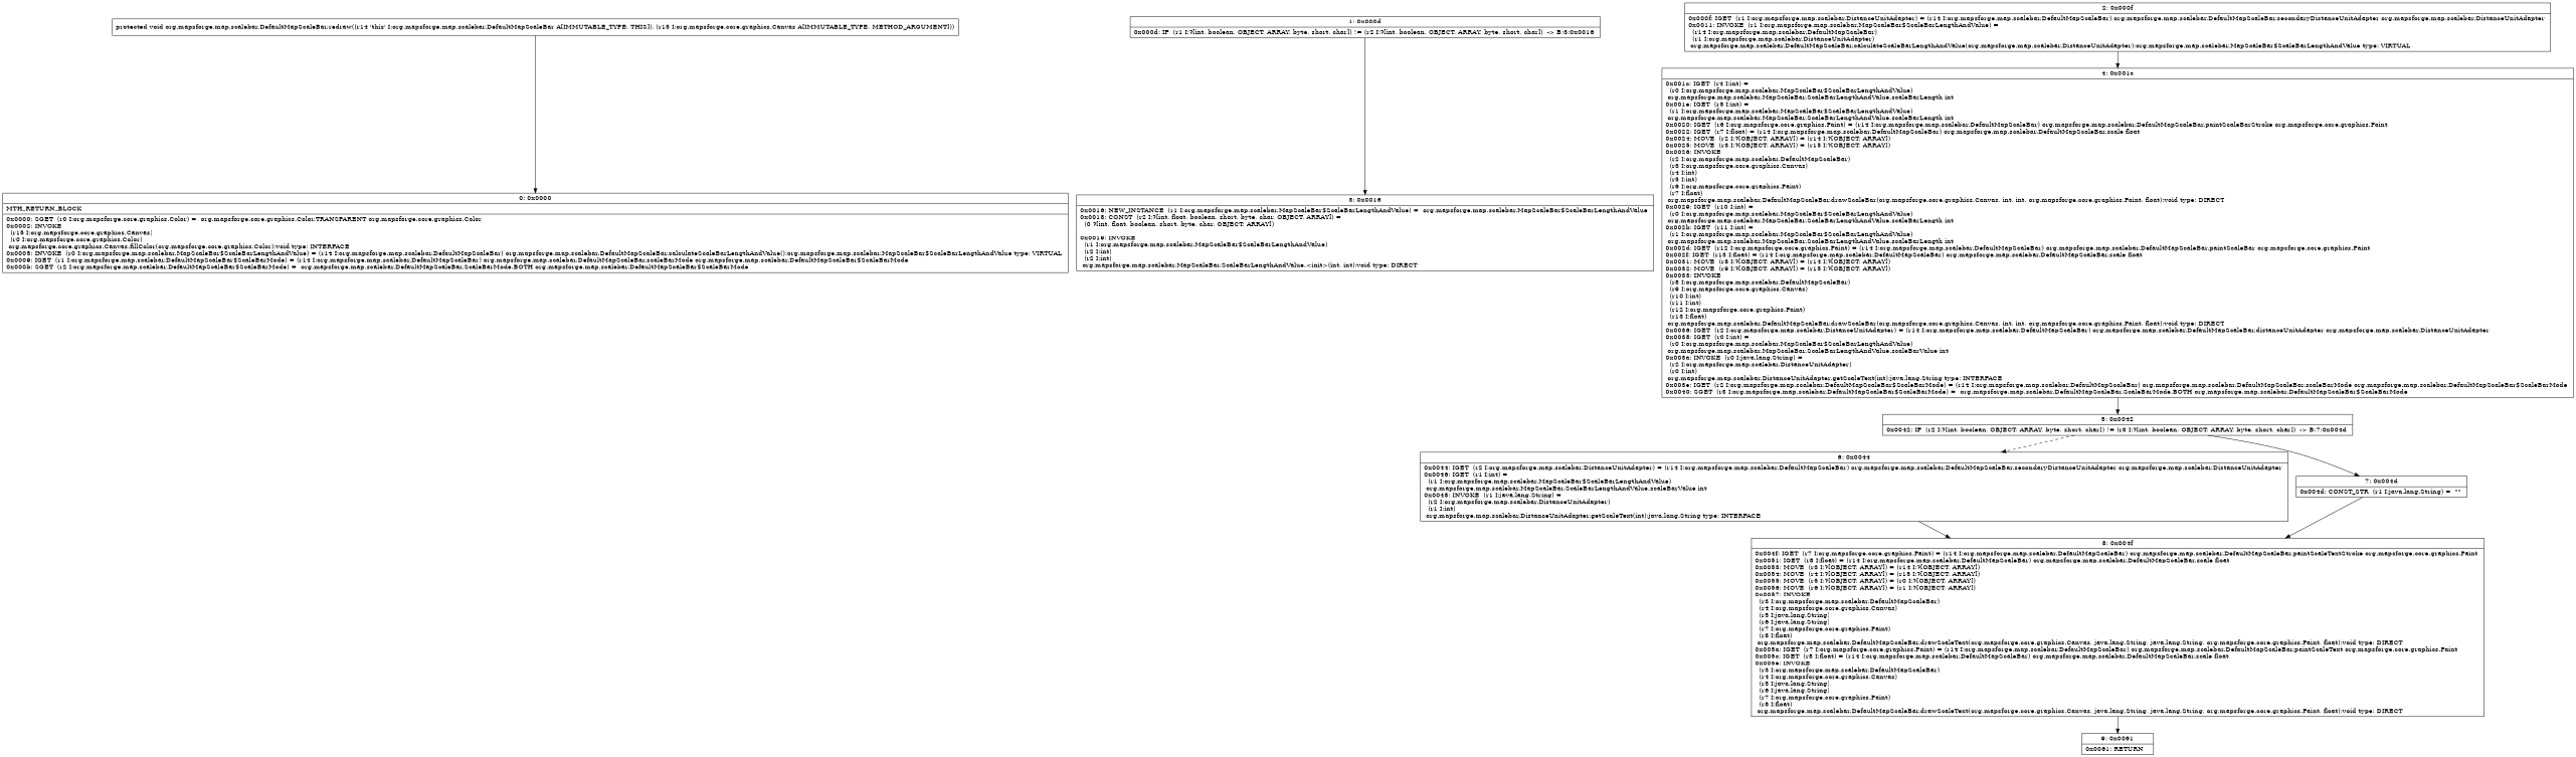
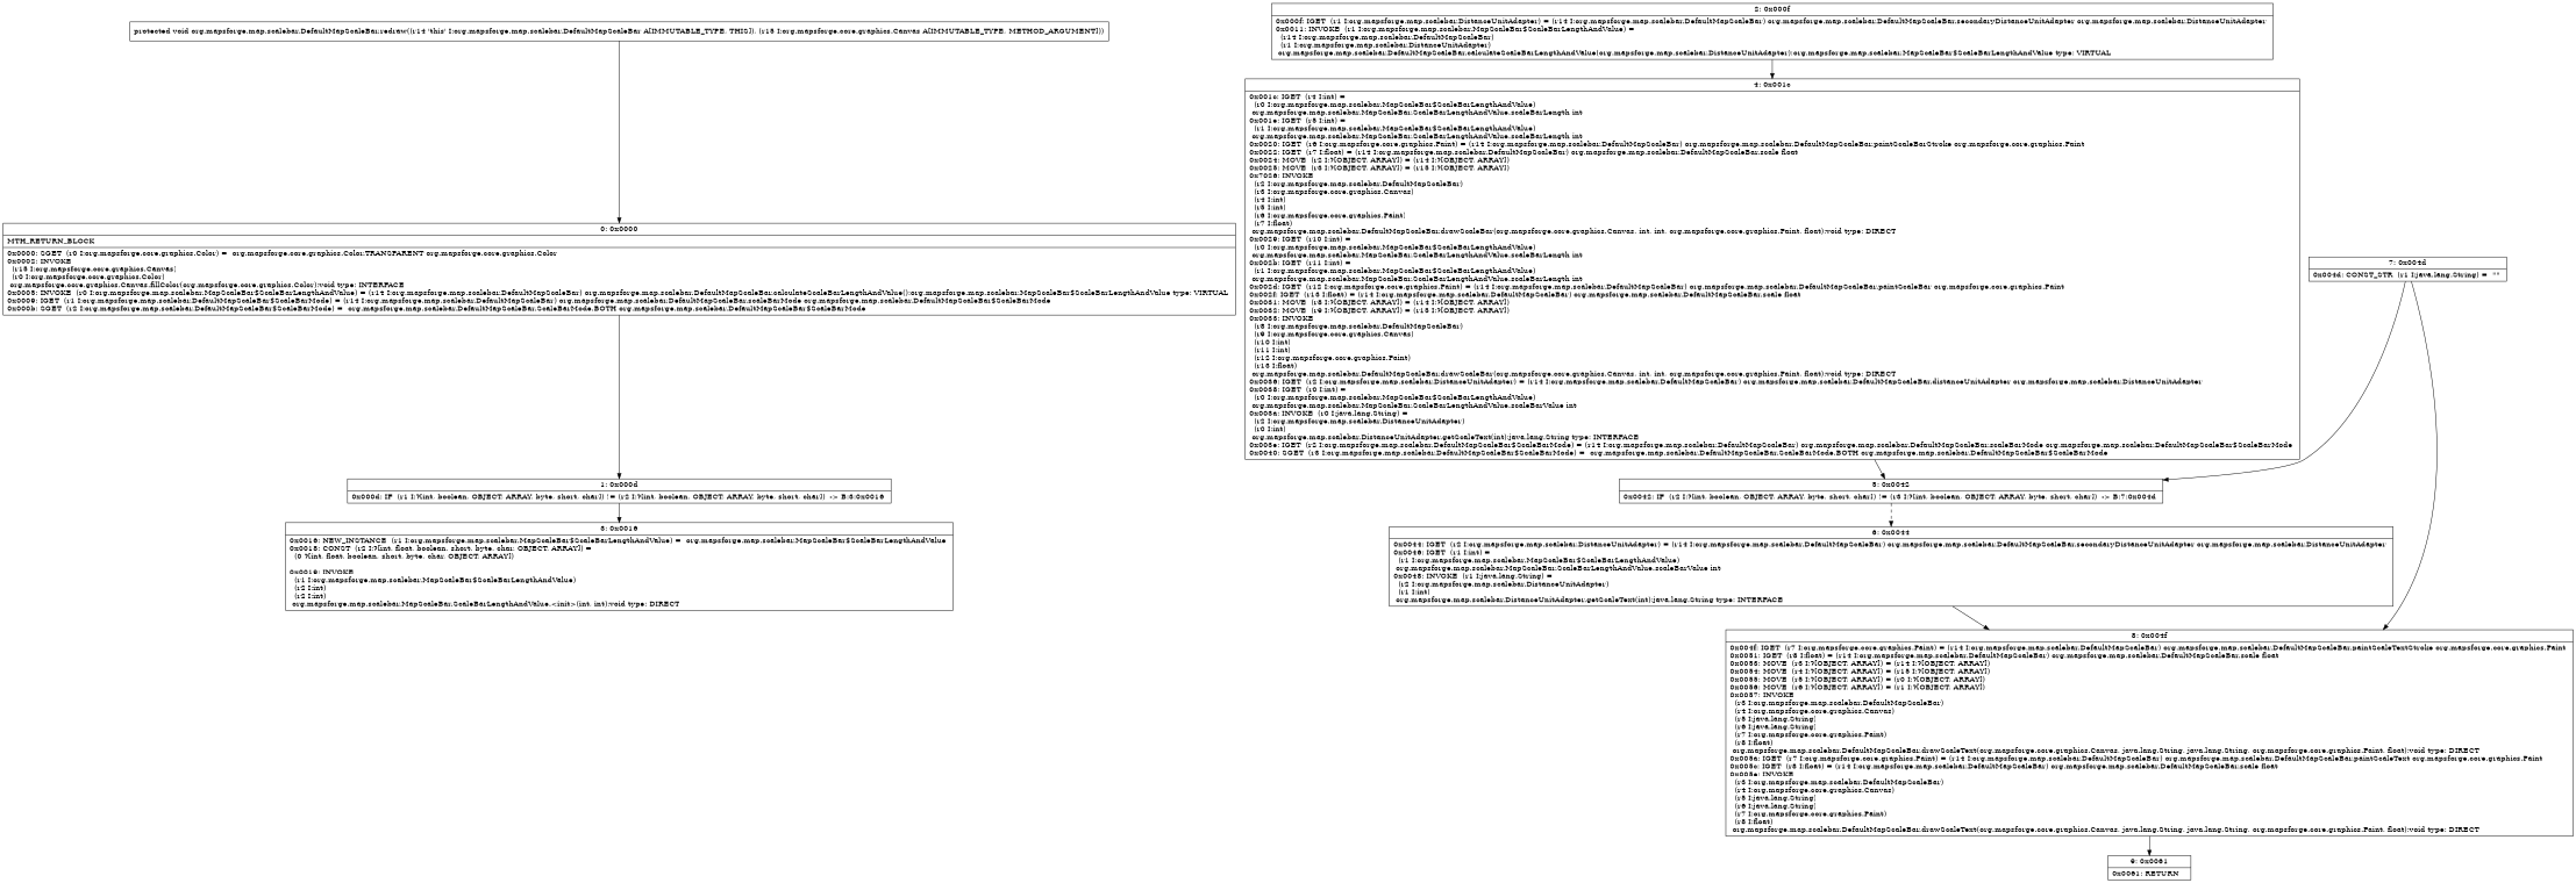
  digraph {
    node [shape=record]
    n1 [label="{0\:\ 0x0000|MTH_RETURN_BLOCK\l|0x0000: SGET  (r0 I:org.mapsforge.core.graphics.Color) =  org.mapsforge.core.graphics.Color.TRANSPARENT org.mapsforge.core.graphics.Color \l0x0002: INVOKE  \l  (r15 I:org.mapsforge.core.graphics.Canvas)\l  (r0 I:org.mapsforge.core.graphics.Color)\l org.mapsforge.core.graphics.Canvas.fillColor(org.mapsforge.core.graphics.Color):void type: INTERFACE \l0x0005: INVOKE  (r0 I:org.mapsforge.map.scalebar.MapScaleBar$ScaleBarLengthAndValue) = (r14 I:org.mapsforge.map.scalebar.DefaultMapScaleBar) org.mapsforge.map.scalebar.DefaultMapScaleBar.calculateScaleBarLengthAndValue():org.mapsforge.map.scalebar.MapScaleBar$ScaleBarLengthAndValue type: VIRTUAL \l0x0009: IGET  (r1 I:org.mapsforge.map.scalebar.DefaultMapScaleBar$ScaleBarMode) = (r14 I:org.mapsforge.map.scalebar.DefaultMapScaleBar) org.mapsforge.map.scalebar.DefaultMapScaleBar.scaleBarMode org.mapsforge.map.scalebar.DefaultMapScaleBar$ScaleBarMode \l0x000b: SGET  (r2 I:org.mapsforge.map.scalebar.DefaultMapScaleBar$ScaleBarMode) =  org.mapsforge.map.scalebar.DefaultMapScaleBar.ScaleBarMode.BOTH org.mapsforge.map.scalebar.DefaultMapScaleBar$ScaleBarMode \l}"]
    n2 [label="{1\:\ 0x000d|0x000d: IF  (r1 I:?[int, boolean, OBJECT, ARRAY, byte, short, char]) != (r2 I:?[int, boolean, OBJECT, ARRAY, byte, short, char])  \-\> B:3:0x0016 \l}"]
    n3 [label="{3\:\ 0x0016|0x0016: NEW_INSTANCE  (r1 I:org.mapsforge.map.scalebar.MapScaleBar$ScaleBarLengthAndValue) =  org.mapsforge.map.scalebar.MapScaleBar$ScaleBarLengthAndValue \l0x0018: CONST  (r2 I:?[int, float, boolean, short, byte, char, OBJECT, ARRAY]) = \l  (0 ?[int, float, boolean, short, byte, char, OBJECT, ARRAY])\l \l0x0019: INVOKE  \l  (r1 I:org.mapsforge.map.scalebar.MapScaleBar$ScaleBarLengthAndValue)\l  (r2 I:int)\l  (r2 I:int)\l org.mapsforge.map.scalebar.MapScaleBar.ScaleBarLengthAndValue.\<init\>(int, int):void type: DIRECT \l}"]
    n4 [label="{2\:\ 0x000f|0x000f: IGET  (r1 I:org.mapsforge.map.scalebar.DistanceUnitAdapter) = (r14 I:org.mapsforge.map.scalebar.DefaultMapScaleBar) org.mapsforge.map.scalebar.DefaultMapScaleBar.secondaryDistanceUnitAdapter org.mapsforge.map.scalebar.DistanceUnitAdapter \l0x0011: INVOKE  (r1 I:org.mapsforge.map.scalebar.MapScaleBar$ScaleBarLengthAndValue) = \l  (r14 I:org.mapsforge.map.scalebar.DefaultMapScaleBar)\l  (r1 I:org.mapsforge.map.scalebar.DistanceUnitAdapter)\l org.mapsforge.map.scalebar.DefaultMapScaleBar.calculateScaleBarLengthAndValue(org.mapsforge.map.scalebar.DistanceUnitAdapter):org.mapsforge.map.scalebar.MapScaleBar$ScaleBarLengthAndValue type: VIRTUAL \l}"]
-   n5 [label="{4\:\ 0x001c|0x001c: IGET  (r4 I:int) = \l  (r0 I:org.mapsforge.map.scalebar.MapScaleBar$ScaleBarLengthAndValue)\l org.mapsforge.map.scalebar.MapScaleBar.ScaleBarLengthAndValue.scaleBarLength int \l0x001e: IGET  (r5 I:int) = \l  (r1 I:org.mapsforge.map.scalebar.MapScaleBar$ScaleBarLengthAndValue)\l org.mapsforge.map.scalebar.MapScaleBar.ScaleBarLengthAndValue.scaleBarLength int \l0x0020: IGET  (r6 I:org.mapsforge.core.graphics.Paint) = (r14 I:org.mapsforge.map.scalebar.DefaultMapScaleBar) org.mapsforge.map.scalebar.DefaultMapScaleBar.paintScaleBarStroke org.mapsforge.core.graphics.Paint \l0x0022: IGET  (r7 I:float) = (r14 I:org.mapsforge.map.scalebar.DefaultMapScaleBar) org.mapsforge.map.scalebar.DefaultMapScaleBar.scale float \l0x0024: MOVE  (r2 I:?[OBJECT, ARRAY]) = (r14 I:?[OBJECT, ARRAY]) \l0x0025: MOVE  (r3 I:?[OBJECT, ARRAY]) = (r15 I:?[OBJECT, ARRAY]) \l0x0026: INVOKE  \l  (r2 I:org.mapsforge.map.scalebar.DefaultMapScaleBar)\l  (r3 I:org.mapsforge.core.graphics.Canvas)\l  (r4 I:int)\l  (r5 I:int)\l  (r6 I:org.mapsforge.core.graphics.Paint)\l  (r7 I:float)\l org.mapsforge.map.scalebar.DefaultMapScaleBar.drawScaleBar(org.mapsforge.core.graphics.Canvas, int, int, org.mapsforge.core.graphics.Paint, float):void type: DIRECT \l0x0029: IGET  (r10 I:int) = \l  (r0 I:org.mapsforge.map.scalebar.MapScaleBar$ScaleBarLengthAndValue)\l org.mapsforge.map.scalebar.MapScaleBar.ScaleBarLengthAndValue.scaleBarLength int \l0x002b: IGET  (r11 I:int) = \l  (r1 I:org.mapsforge.map.scalebar.MapScaleBar$ScaleBarLengthAndValue)\l org.mapsforge.map.scalebar.MapScaleBar.ScaleBarLengthAndValue.scaleBarLength int \l0x002d: IGET  (r12 I:org.mapsforge.core.graphics.Paint) = (r14 I:org.mapsforge.map.scalebar.DefaultMapScaleBar) org.mapsforge.map.scalebar.DefaultMapScaleBar.paintScaleBar org.mapsforge.core.graphics.Paint \l0x002f: IGET  (r13 I:float) = (r14 I:org.mapsforge.map.scalebar.DefaultMapScaleBar) org.mapsforge.map.scalebar.DefaultMapScaleBar.scale float \l0x0031: MOVE  (r8 I:?[OBJECT, ARRAY]) = (r14 I:?[OBJECT, ARRAY]) \l0x0032: MOVE  (r9 I:?[OBJECT, ARRAY]) = (r15 I:?[OBJECT, ARRAY]) \l0x0033: INVOKE  \l  (r8 I:org.mapsforge.map.scalebar.DefaultMapScaleBar)\l  (r9 I:org.mapsforge.core.graphics.Canvas)\l  (r10 I:int)\l  (r11 I:int)\l  (r12 I:org.mapsforge.core.graphics.Paint)\l  (r13 I:float)\l org.mapsforge.map.scalebar.DefaultMapScaleBar.drawScaleBar(org.mapsforge.core.graphics.Canvas, int, int, org.mapsforge.core.graphics.Paint, float):void type: DIRECT \l0x0036: IGET  (r2 I:org.mapsforge.map.scalebar.DistanceUnitAdapter) = (r14 I:org.mapsforge.map.scalebar.DefaultMapScaleBar) org.mapsforge.map.scalebar.DefaultMapScaleBar.distanceUnitAdapter org.mapsforge.map.scalebar.DistanceUnitAdapter \l0x0038: IGET  (r0 I:int) = \l  (r0 I:org.mapsforge.map.scalebar.MapScaleBar$ScaleBarLengthAndValue)\l org.mapsforge.map.scalebar.MapScaleBar.ScaleBarLengthAndValue.scaleBarValue int \l0x003a: INVOKE  (r0 I:java.lang.String) = \l  (r2 I:org.mapsforge.map.scalebar.DistanceUnitAdapter)\l  (r0 I:int)\l org.mapsforge.map.scalebar.DistanceUnitAdapter.getScaleText(int):java.lang.String type: INTERFACE \l0x003e: IGET  (r2 I:org.mapsforge.map.scalebar.DefaultMapScaleBar$ScaleBarMode) = (r14 I:org.mapsforge.map.scalebar.DefaultMapScaleBar) org.mapsforge.map.scalebar.DefaultMapScaleBar.scaleBarMode org.mapsforge.map.scalebar.DefaultMapScaleBar$ScaleBarMode \l0x0040: SGET  (r3 I:org.mapsforge.map.scalebar.DefaultMapScaleBar$ScaleBarMode) =  org.mapsforge.map.scalebar.DefaultMapScaleBar.ScaleBarMode.BOTH org.mapsforge.map.scalebar.DefaultMapScaleBar$ScaleBarMode \l}"]
+   n5 [label="{4\:\ 0x001c|0x001c: IGET  (r4 I:int) = \l  (r0 I:org.mapsforge.map.scalebar.MapScaleBar$ScaleBarLengthAndValue)\l org.mapsforge.map.scalebar.MapScaleBar.ScaleBarLengthAndValue.scaleBarLength int \l0x001e: IGET  (r5 I:int) = \l  (r1 I:org.mapsforge.map.scalebar.MapScaleBar$ScaleBarLengthAndValue)\l org.mapsforge.map.scalebar.MapScaleBar.ScaleBarLengthAndValue.scaleBarLength int \l0x0020: IGET  (r6 I:org.mapsforge.core.graphics.Paint) = (r14 I:org.mapsforge.map.scalebar.DefaultMapScaleBar) org.mapsforge.map.scalebar.DefaultMapScaleBar.paintScaleBarStroke org.mapsforge.core.graphics.Paint \l0x0022: IGET  (r7 I:float) = (r14 I:org.mapsforge.map.scalebar.DefaultMapScaleBar) org.mapsforge.map.scalebar.DefaultMapScaleBar.scale float \l0x0024: MOVE  (r2 I:?[OBJECT, ARRAY]) = (r14 I:?[OBJECT, ARRAY]) \l0x0025: MOVE  (r3 I:?[OBJECT, ARRAY]) = (r15 I:?[OBJECT, ARRAY]) \l0x7026: INVOKE  \l  (r2 I:org.mapsforge.map.scalebar.DefaultMapScaleBar)\l  (r3 I:org.mapsforge.core.graphics.Canvas)\l  (r4 I:int)\l  (r5 I:int)\l  (r6 I:org.mapsforge.core.graphics.Paint)\l  (r7 I:float)\l org.mapsforge.map.scalebar.DefaultMapScaleBar.drawScaleBar(org.mapsforge.core.graphics.Canvas, int, int, org.mapsforge.core.graphics.Paint, float):void type: DIRECT \l0x0029: IGET  (r10 I:int) = \l  (r0 I:org.mapsforge.map.scalebar.MapScaleBar$ScaleBarLengthAndValue)\l org.mapsforge.map.scalebar.MapScaleBar.ScaleBarLengthAndValue.scaleBarLength int \l0x002b: IGET  (r11 I:int) = \l  (r1 I:org.mapsforge.map.scalebar.MapScaleBar$ScaleBarLengthAndValue)\l org.mapsforge.map.scalebar.MapScaleBar.ScaleBarLengthAndValue.scaleBarLength int \l0x002d: IGET  (r12 I:org.mapsforge.core.graphics.Paint) = (r14 I:org.mapsforge.map.scalebar.DefaultMapScaleBar) org.mapsforge.map.scalebar.DefaultMapScaleBar.paintScaleBar org.mapsforge.core.graphics.Paint \l0x002f: IGET  (r13 I:float) = (r14 I:org.mapsforge.map.scalebar.DefaultMapScaleBar) org.mapsforge.map.scalebar.DefaultMapScaleBar.scale float \l0x0031: MOVE  (r8 I:?[OBJECT, ARRAY]) = (r14 I:?[OBJECT, ARRAY]) \l0x0032: MOVE  (r9 I:?[OBJECT, ARRAY]) = (r15 I:?[OBJECT, ARRAY]) \l0x0033: INVOKE  \l  (r8 I:org.mapsforge.map.scalebar.DefaultMapScaleBar)\l  (r9 I:org.mapsforge.core.graphics.Canvas)\l  (r10 I:int)\l  (r11 I:int)\l  (r12 I:org.mapsforge.core.graphics.Paint)\l  (r13 I:float)\l org.mapsforge.map.scalebar.DefaultMapScaleBar.drawScaleBar(org.mapsforge.core.graphics.Canvas, int, int, org.mapsforge.core.graphics.Paint, float):void type: DIRECT \l0x0036: IGET  (r2 I:org.mapsforge.map.scalebar.DistanceUnitAdapter) = (r14 I:org.mapsforge.map.scalebar.DefaultMapScaleBar) org.mapsforge.map.scalebar.DefaultMapScaleBar.distanceUnitAdapter org.mapsforge.map.scalebar.DistanceUnitAdapter \l0x0038: IGET  (r0 I:int) = \l  (r0 I:org.mapsforge.map.scalebar.MapScaleBar$ScaleBarLengthAndValue)\l org.mapsforge.map.scalebar.MapScaleBar.ScaleBarLengthAndValue.scaleBarValue int \l0x003a: INVOKE  (r0 I:java.lang.String) = \l  (r2 I:org.mapsforge.map.scalebar.DistanceUnitAdapter)\l  (r0 I:int)\l org.mapsforge.map.scalebar.DistanceUnitAdapter.getScaleText(int):java.lang.String type: INTERFACE \l0x003e: IGET  (r2 I:org.mapsforge.map.scalebar.DefaultMapScaleBar$ScaleBarMode) = (r14 I:org.mapsforge.map.scalebar.DefaultMapScaleBar) org.mapsforge.map.scalebar.DefaultMapScaleBar.scaleBarMode org.mapsforge.map.scalebar.DefaultMapScaleBar$ScaleBarMode \l0x0040: SGET  (r3 I:org.mapsforge.map.scalebar.DefaultMapScaleBar$ScaleBarMode) =  org.mapsforge.map.scalebar.DefaultMapScaleBar.ScaleBarMode.BOTH org.mapsforge.map.scalebar.DefaultMapScaleBar$ScaleBarMode \l}"]
    n6 [label="{5\:\ 0x0042|0x0042: IF  (r2 I:?[int, boolean, OBJECT, ARRAY, byte, short, char]) != (r3 I:?[int, boolean, OBJECT, ARRAY, byte, short, char])  \-\> B:7:0x004d \l}"]
    n7 [label="{6\:\ 0x0044|0x0044: IGET  (r2 I:org.mapsforge.map.scalebar.DistanceUnitAdapter) = (r14 I:org.mapsforge.map.scalebar.DefaultMapScaleBar) org.mapsforge.map.scalebar.DefaultMapScaleBar.secondaryDistanceUnitAdapter org.mapsforge.map.scalebar.DistanceUnitAdapter \l0x0046: IGET  (r1 I:int) = \l  (r1 I:org.mapsforge.map.scalebar.MapScaleBar$ScaleBarLengthAndValue)\l org.mapsforge.map.scalebar.MapScaleBar.ScaleBarLengthAndValue.scaleBarValue int \l0x0048: INVOKE  (r1 I:java.lang.String) = \l  (r2 I:org.mapsforge.map.scalebar.DistanceUnitAdapter)\l  (r1 I:int)\l org.mapsforge.map.scalebar.DistanceUnitAdapter.getScaleText(int):java.lang.String type: INTERFACE \l}"]
    n8 [label="{7\:\ 0x004d|0x004d: CONST_STR  (r1 I:java.lang.String) =  \"\" \l}"]
    n9 [label="{8\:\ 0x004f|0x004f: IGET  (r7 I:org.mapsforge.core.graphics.Paint) = (r14 I:org.mapsforge.map.scalebar.DefaultMapScaleBar) org.mapsforge.map.scalebar.DefaultMapScaleBar.paintScaleTextStroke org.mapsforge.core.graphics.Paint \l0x0051: IGET  (r8 I:float) = (r14 I:org.mapsforge.map.scalebar.DefaultMapScaleBar) org.mapsforge.map.scalebar.DefaultMapScaleBar.scale float \l0x0053: MOVE  (r3 I:?[OBJECT, ARRAY]) = (r14 I:?[OBJECT, ARRAY]) \l0x0054: MOVE  (r4 I:?[OBJECT, ARRAY]) = (r15 I:?[OBJECT, ARRAY]) \l0x0055: MOVE  (r5 I:?[OBJECT, ARRAY]) = (r0 I:?[OBJECT, ARRAY]) \l0x0056: MOVE  (r6 I:?[OBJECT, ARRAY]) = (r1 I:?[OBJECT, ARRAY]) \l0x0057: INVOKE  \l  (r3 I:org.mapsforge.map.scalebar.DefaultMapScaleBar)\l  (r4 I:org.mapsforge.core.graphics.Canvas)\l  (r5 I:java.lang.String)\l  (r6 I:java.lang.String)\l  (r7 I:org.mapsforge.core.graphics.Paint)\l  (r8 I:float)\l org.mapsforge.map.scalebar.DefaultMapScaleBar.drawScaleText(org.mapsforge.core.graphics.Canvas, java.lang.String, java.lang.String, org.mapsforge.core.graphics.Paint, float):void type: DIRECT \l0x005a: IGET  (r7 I:org.mapsforge.core.graphics.Paint) = (r14 I:org.mapsforge.map.scalebar.DefaultMapScaleBar) org.mapsforge.map.scalebar.DefaultMapScaleBar.paintScaleText org.mapsforge.core.graphics.Paint \l0x005c: IGET  (r8 I:float) = (r14 I:org.mapsforge.map.scalebar.DefaultMapScaleBar) org.mapsforge.map.scalebar.DefaultMapScaleBar.scale float \l0x005e: INVOKE  \l  (r3 I:org.mapsforge.map.scalebar.DefaultMapScaleBar)\l  (r4 I:org.mapsforge.core.graphics.Canvas)\l  (r5 I:java.lang.String)\l  (r6 I:java.lang.String)\l  (r7 I:org.mapsforge.core.graphics.Paint)\l  (r8 I:float)\l org.mapsforge.map.scalebar.DefaultMapScaleBar.drawScaleText(org.mapsforge.core.graphics.Canvas, java.lang.String, java.lang.String, org.mapsforge.core.graphics.Paint, float):void type: DIRECT \l}"]
    n10 [label="{9\:\ 0x0061|0x0061: RETURN   \l}"]
    n11 [label="{protected void org.mapsforge.map.scalebar.DefaultMapScaleBar.redraw((r14 'this' I:org.mapsforge.map.scalebar.DefaultMapScaleBar A[IMMUTABLE_TYPE, THIS]), (r15 I:org.mapsforge.core.graphics.Canvas A[IMMUTABLE_TYPE, METHOD_ARGUMENT])) }"]
+   n1 -> n2
    n2 -> n3
    n4 -> n5
    n5 -> n6
    n6 -> n7 [style=dashed]
-   n6 -> n8
+   n8 -> n6
    n7 -> n9
    n8 -> n9
    n9 -> n10
    n11 -> n1
  }
